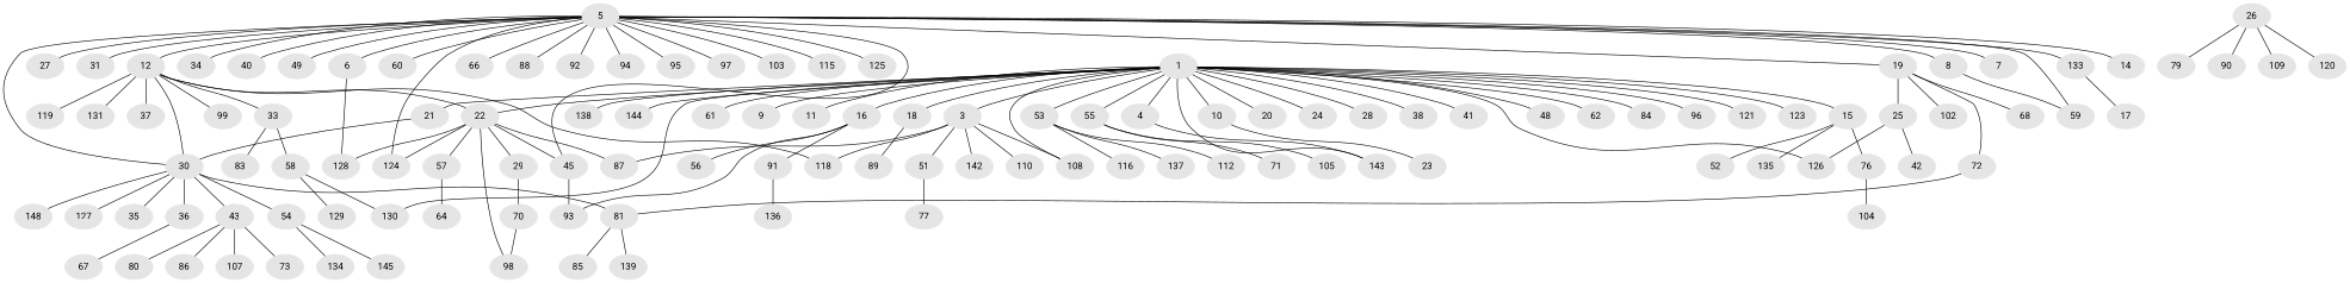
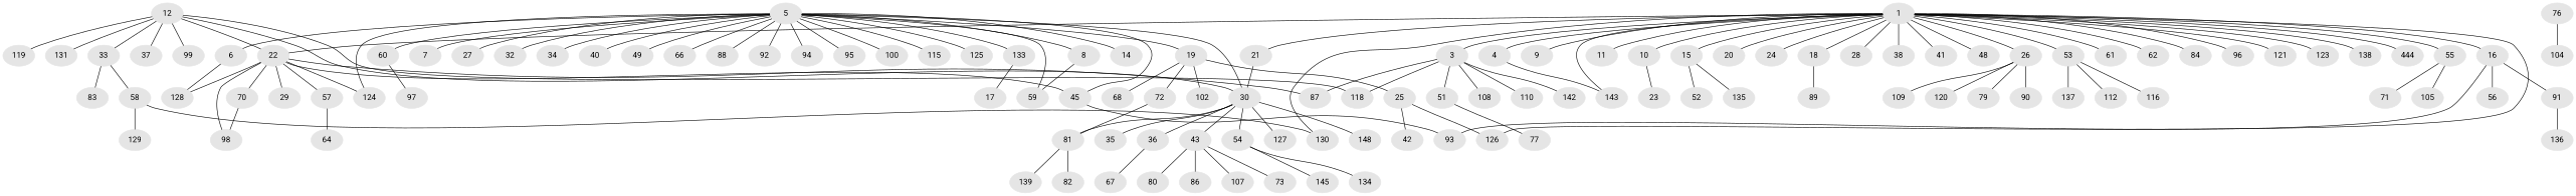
  graph {
    fontname=Roboto
    node [color=gray90 fontname=Roboto style=filled]
    edge [fontname=Roboto]
    1 [super="+2"]
    3 [super="+31"]
    4
    9
    10 [super="+46"]
    11
    15 [super="+69"]
    16
    18
    20
    21
    22 [super="+106"]
    24
    26 [super="+113"]
    28
    38
    41
    48
    53 [super="+65"]
    55
    61
    62
    84
    96
    121
    123
    126
    130
    138
    143
-   144
+   144 [label=444]
    51
    87
    108
    110
    118
    142
    5 [super="+13"]
    6
    7
    8
    12 [super="+114"]
    14
    19 [super="+47"]
    27
    30 [super="+78"]
-   32 [label=31]
+   32
    34
    40
    45
    49
    59
    60
    66 [super="+111"]
    88
    92
    94
    95
    97
-   100 [label=103]
+   100
    115
    124
    125
    133
    23
    52
    76 [super="+146"]
    135
    56
    91 [super="+122"]
    93
    89 [super="+101"]
    128 [super="+147"]
    29
    57 [super="+63"]
    70
    98 [super="+132"]
    79
    90
    109
    120
    112 [super="+141"]
    116
    137
    71
    105
    77
    33 [super="+39"]
    37
    99
    119
    131
    25 [super="+75"]
    68 [super="+85"]
    72
    102
    35
    36
    43 [super="+44"]
    54 [super="+140"]
    81
    127
    148
    17
    58
    83
    104
    136
    42
    64
    67
    73
    80
    86 [super="+103"]
    107
    134
    145
-   82 [label=85]
+   82
    139
    129
    1 -- 3
    1 -- 4
    1 -- 9
    1 -- 10 [weight=2]
    1 -- 11
    1 -- 15
    1 -- 16
    1 -- 18
    1 -- 20
    1 -- 21
    1 -- 22
    1 -- 24
-   1 -- 108
+   1 -- 26
    1 -- 28
    1 -- 38
    1 -- 41
    1 -- 48
    1 -- 53
    1 -- 55
    1 -- 61
    1 -- 62
    1 -- 84
    1 -- 96
    1 -- 121
    1 -- 123
    1 -- 126
    1 -- 130
    1 -- 138
    1 -- 143
    1 -- 144
    3 -- 51
    3 -- 87
    3 -- 108
    3 -- 110
    3 -- 118
    3 -- 142
    4 -- 143
    10 -- 23
    15 -- 52
-   15 -- 76
    15 -- 135
    16 -- 56
    16 -- 91
    16 -- 93
    18 -- 89
    21 -- 30
    22 -- 87
    22 -- 45
    22 -- 124
    22 -- 128
    22 -- 29
    22 -- 57
-   29 -- 70
+   22 -- 70
    22 -- 98
    26 -- 79
    26 -- 90
    26 -- 109
    26 -- 120
    53 -- 112
    53 -- 116
    53 -- 137
    55 -- 71
    55 -- 105
    51 -- 77
    5 -- 6
    5 -- 7
    5 -- 8
-   5 -- 12
    5 -- 14
    5 -- 19
    5 -- 27
    5 -- 30
    5 -- 32
    5 -- 34
    5 -- 40
    5 -- 45
    5 -- 49
    5 -- 59
    5 -- 60
    5 -- 66
    5 -- 88
    5 -- 92
    5 -- 94
    5 -- 95
-   5 -- 97
+   60 -- 97
    5 -- 100
    5 -- 115
    5 -- 124
    5 -- 125
    5 -- 133
    6 -- 128
    8 -- 59
    12 -- 22
    12 -- 118
    12 -- 30
    12 -- 33
    12 -- 37
    12 -- 99
    12 -- 119
    12 -- 131
    19 -- 25
    19 -- 68
    19 -- 72
    19 -- 102
    30 -- 35
    30 -- 36
    30 -- 43
    30 -- 54
    30 -- 81
    30 -- 127
    30 -- 148
    45 -- 93
    133 -- 17
    76 -- 104
    91 -- 136
    57 -- 64
    70 -- 98
    33 -- 58
    33 -- 83
    25 -- 126
    25 -- 42
    72 -- 81
    36 -- 67
    43 -- 73
    43 -- 80
    43 -- 86
    43 -- 107
    54 -- 134
    54 -- 145
    81 -- 82
    81 -- 139
    58 -- 130
    58 -- 129
  }
